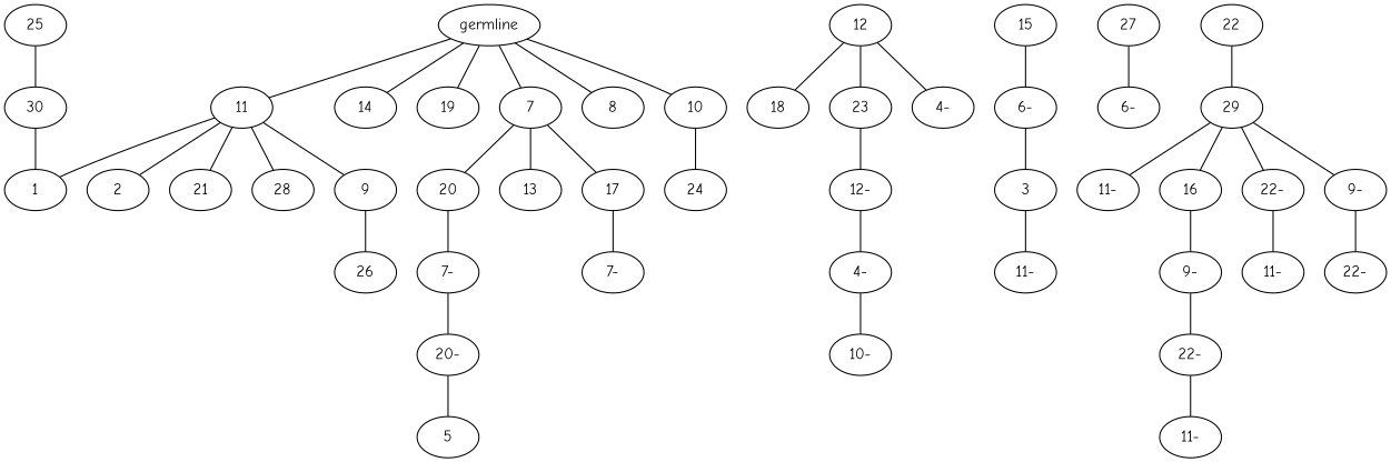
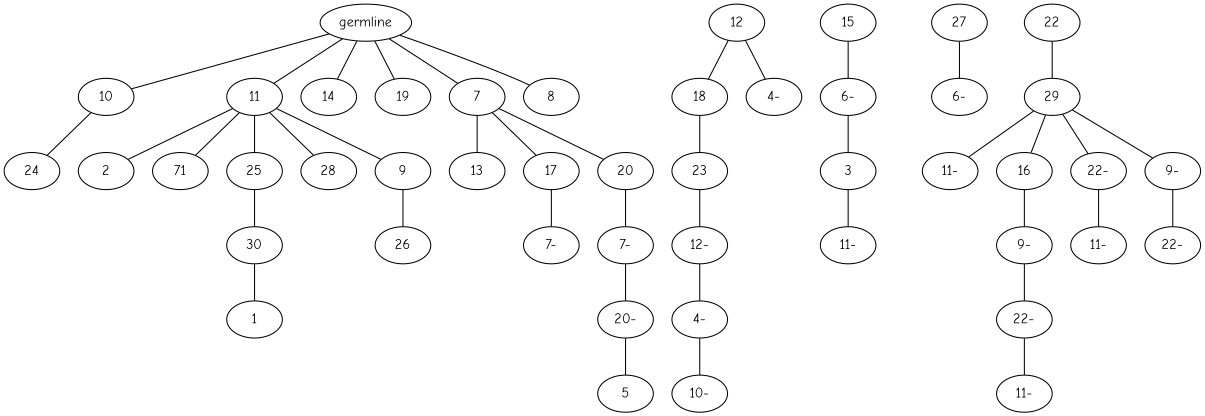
  graph {
    fontname="Comic Neue"
    node [fontname="Comic Neue"]
    edge [fontname="Comic Neue"]
    n1 [label=germline]
    n2 [label=10]
    n3 [label=11]
    n4 [label=14]
    n5 [label=19]
    n6 [label=7]
    n7 [label=8]
    n8 [label=24]
    n9 [label=2]
-   n10 [label=21]
+   n10 [label=71]
    n11 [label=25]
    n12 [label=28]
    n13 [label=9]
    n14 [label=13]
    n15 [label=17]
    n16 [label=20]
    n17 [label=12]
    n18 [label=18]
    n19 [label=23]
    n20 [label="4-"]
    n21 [label="12-"]
    n22 [label="4-"]
    n23 [label="10-"]
    n24 [label=30]
    n25 [label=26]
    n26 [label=1]
    n27 [label=15]
    n28 [label="6-"]
    n29 [label=27]
    n30 [label="6-"]
    n31 [label=3]
    n32 [label="11-"]
    n33 [label=22]
    n34 [label=29]
    n35 [label="11-"]
    n36 [label=16]
    n37 [label="22-"]
    n38 [label="9-"]
    n39 [label="9-"]
    n40 [label="11-"]
    n41 [label="22-"]
    n42 [label="22-"]
    n43 [label="11-"]
    n44 [label="7-"]
    n45 [label="7-"]
    n46 [label="20-"]
    n47 [label=5]
    n1 -- n2
    n1 -- n3
    n1 -- n4
    n1 -- n5
    n1 -- n6
    n1 -- n7
    n2 -- n8
    n3 -- n9
    n3 -- n10
-   n3 -- n26
+   n3 -- n11
    n3 -- n12
    n3 -- n13
    n6 -- n14
    n6 -- n15
    n6 -- n16
    n11 -- n24
    n13 -- n25
    n15 -- n44
    n16 -- n45
    n17 -- n18
-   n17 -- n19
+   n18 -- n19
    n17 -- n20
    n19 -- n21
    n21 -- n22
    n22 -- n23
    n24 -- n26
    n27 -- n28
    n28 -- n31
    n29 -- n30
    n31 -- n32
    n33 -- n34
    n34 -- n35
    n34 -- n36
    n34 -- n37
    n34 -- n38
    n36 -- n39
    n37 -- n40
    n38 -- n41
    n39 -- n42
    n42 -- n43
    n45 -- n46
    n46 -- n47
  }
